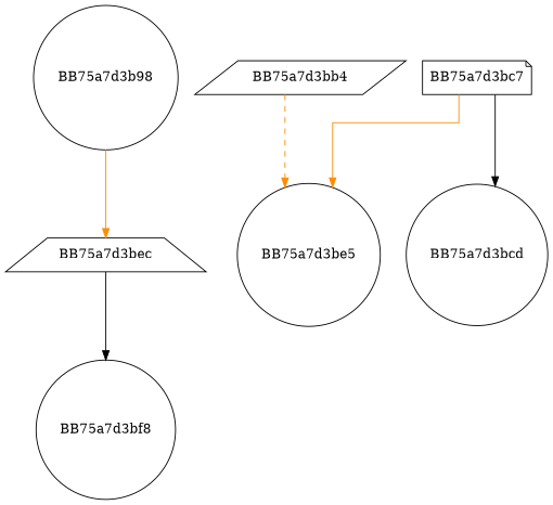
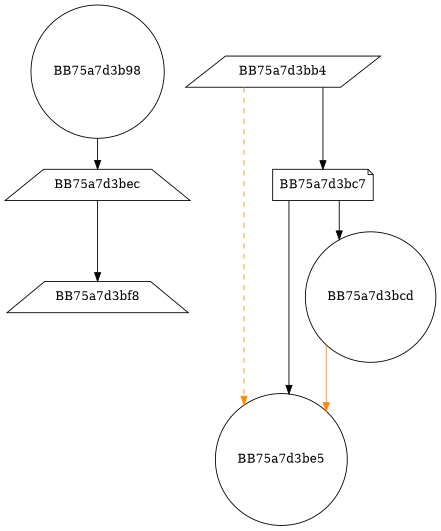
  digraph {
    splines=ortho
    node [shape=circle]
    edge [color=black style=solid]
    BB75a7d3bec [shape=trapezium]
    BB75a7d3b98
-   BB75a7d3bf8
+   BB75a7d3bf8 [shape=trapezium]
    BB75a7d3bb4 [shape=parallelogram]
    BB75a7d3be5
    BB75a7d3bc7 [shape=note]
    BB75a7d3bcd
    BB75a7d3bec -> BB75a7d3bf8
-   BB75a7d3b98 -> BB75a7d3bec [color=darkorange]
+   BB75a7d3b98 -> BB75a7d3bec
    BB75a7d3bb4 -> BB75a7d3be5 [color=darkorange style=dashed]
-   BB75a7d3bc7 -> BB75a7d3be5 [color=darkorange]
+   BB75a7d3bb4 -> BB75a7d3bc7
+   BB75a7d3bc7 -> BB75a7d3be5
    BB75a7d3bc7 -> BB75a7d3bcd
+   BB75a7d3bcd -> BB75a7d3be5 [color=darkorange]
  }
